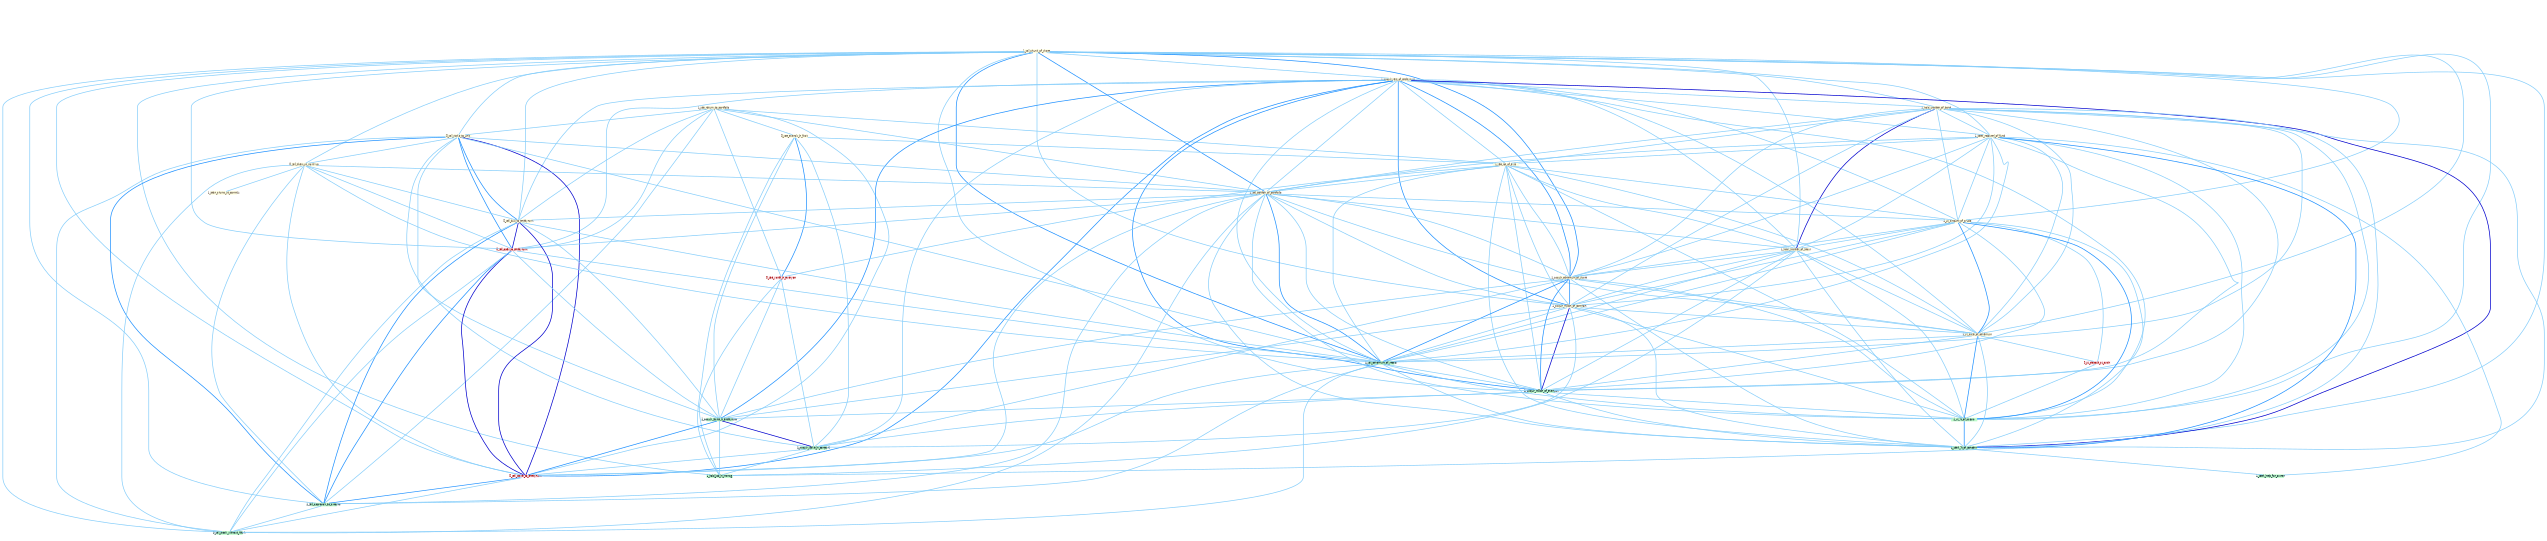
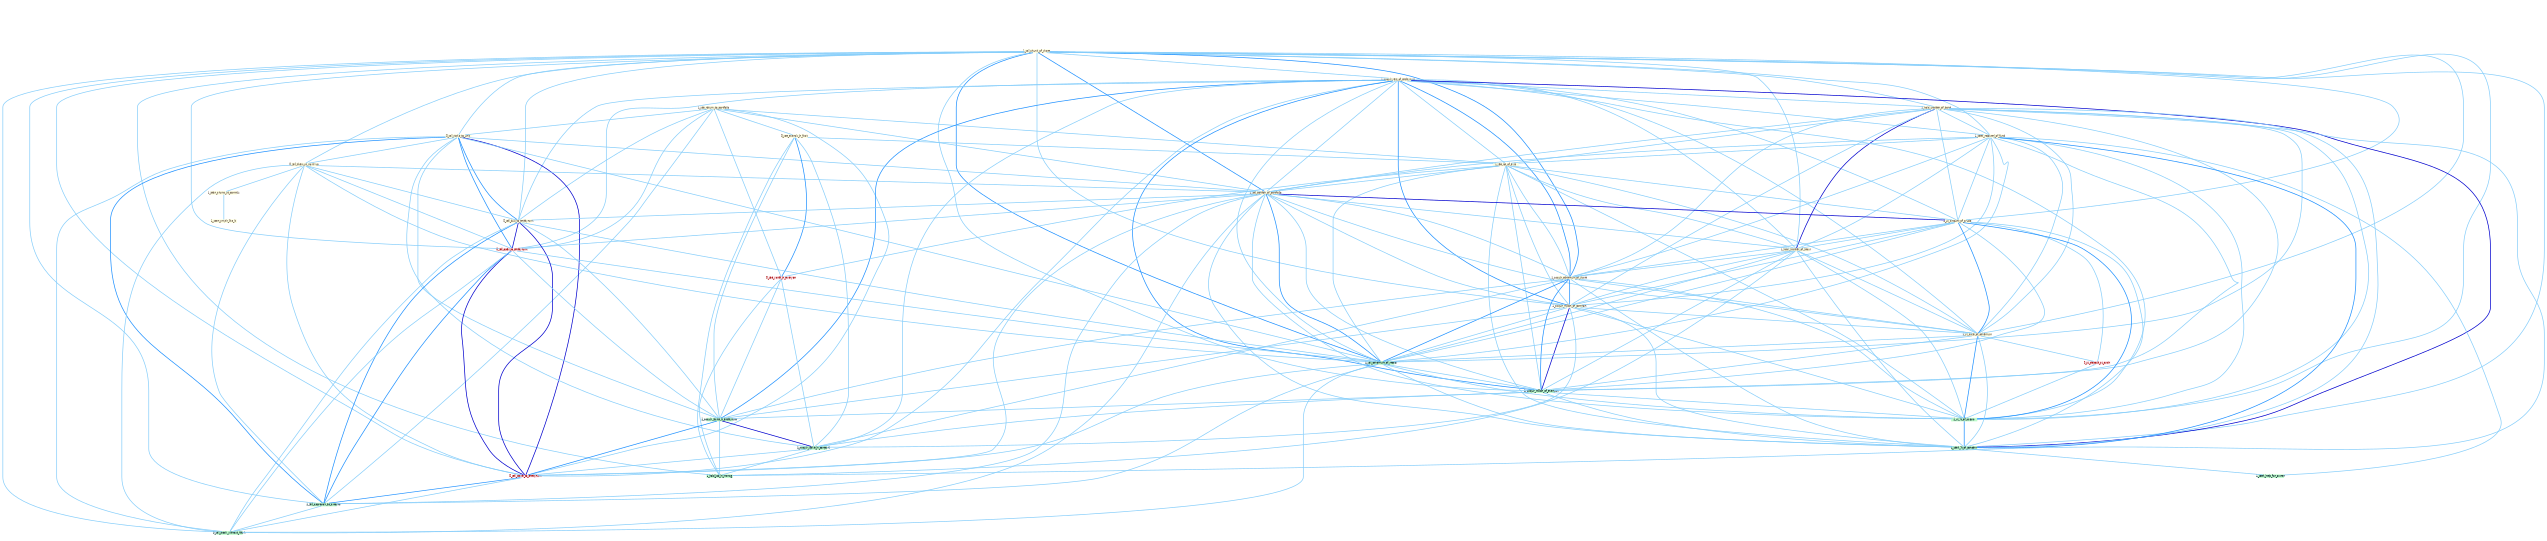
  graph {
    fontname=Lato
    node [color="#ffffe0" fixedsize=true fontcolor="#8b7d6b" fontname=Lato fontsize=4 shape=polygon style=filled]
    edge [color="#87cefa" fontname=Lato w=1]
    "1_sell_chunk_of_share " [height=.06 width=.5]
    "1_see_return_to_portfolio " [height=.06 width=.5]
    "1_acquir_rest_of_entitynam " [height=.06 width=.5]
    "0_sell_stake_to_unit " [height=.06 width=.5]
    "0_sell_them_at_mark-up " [height=.06 width=.5]
    "1_hold_smatter_of_bond " [height=.06 width=.5]
    "1_seen_chanc_at_commiss " [height=.06 width=.5]
    "1_seek_recoveri_of_fund " [height=.06 width=.5]
    "0_see_exercis_in_fact " [height=.06 width=.5]
    "1_see_lot_of_evid " [height=.06 width=.5]
    "1_sell_portion_of_portfolio " [height=.06 width=.5]
    "0_sell_busi_to_entitynam " [height=.06 width=.5]
    "1_us_amount_of_crude " [height=.06 width=.5]
+   "1_seen_anyth_like_it " [height=.06 width=.5]
    "1_hold_smatter_of_secur " [height=.06 width=.5]
    "1_acquir_othernum_of_share " [height=.06 width=.5]
    "1_acquir_million_of_common " [height=.06 width=.5]
    "1_us_base_of_othernum " [height=.06 width=.5]
    "0_sell_oper_to_entitynam " [color="#fff0f5" fontcolor="#b22222" height=.06 width=.5]
    "0_see_vaniti_in_everyon " [color="#fff0f5" fontcolor="#b22222" height=.06 width=.5]
    "0_us_deposit_as_cach " [color="#fff0f5" fontcolor="#b22222" height=.06 width=.5]
    "0_sell_stake_to_entitynam " [color="#fff0f5" fontcolor="#b22222" height=.06 width=.5]
    "1_sell_othernum_of_model " [color="#BDFCC9" fontcolor="#2f4f4f" height=.06 width=.5]
    n24 [color="#BDFCC9" fontcolor="#2f4f4f" height=.06 label="1_acquir_million_of_everyon" width=.5]
    "1_us_%_of_capac " [color="#BDFCC9" fontcolor="#2f4f4f" height=.06 width=.5]
    n26 [color="#BDFCC9" fontcolor="#2f4f4f" height=.06 label="1_sell_approach_to_amount" width=.5]
    "0_sell_stock_without_hitch " [color="#BDFCC9" fontcolor="#2f4f4f" height=.06 width=.5]
    "1_seek_%_of_concern " [color="#BDFCC9" fontcolor="#2f4f4f" height=.06 width=.5]
    "1_hold_job_in_manag " [color="#BDFCC9" fontcolor="#2f4f4f" height=.06 width=.5]
    "1_acquir_stake_in_entitynam " [color="#BDFCC9" fontcolor="#2f4f4f" height=.06 width=.5]
    "1_acquir_stake_in_compani " [color="#BDFCC9" fontcolor="#2f4f4f" height=.06 width=.5]
    "1_seek_help_for_owner " [color="#BDFCC9" fontcolor="#2f4f4f" height=.06 width=.5]
    subgraph sub_1 {
      "1_sell_chunk_of_share "
      "1_see_return_to_portfolio "
      "1_acquir_rest_of_entitynam "
      "0_sell_stake_to_unit "
      "0_sell_them_at_mark-up "
      "1_hold_smatter_of_bond "
      "1_seen_chanc_at_commiss "
      "1_seek_recoveri_of_fund "
      "0_see_exercis_in_fact "
      "1_see_lot_of_evid "
      "1_sell_portion_of_portfolio "
      "0_sell_busi_to_entitynam "
      "1_us_amount_of_crude "
+     "1_seen_anyth_like_it "
      "1_hold_smatter_of_secur "
      "1_acquir_othernum_of_share "
      "1_acquir_million_of_common "
      "1_us_base_of_othernum "
    }
    subgraph sub_2 {
      "0_sell_oper_to_entitynam "
      "0_see_vaniti_in_everyon "
      "0_us_deposit_as_cach "
      "0_sell_stake_to_entitynam "
    }
    "1_sell_chunk_of_share " -- "1_acquir_rest_of_entitynam "
    "1_sell_chunk_of_share " -- "0_sell_stake_to_unit "
    "1_sell_chunk_of_share " -- "0_sell_them_at_mark-up "
    "1_sell_chunk_of_share " -- "1_hold_smatter_of_bond "
    "1_sell_chunk_of_share " -- "1_seek_recoveri_of_fund "
    "1_sell_chunk_of_share " -- "1_sell_portion_of_portfolio " [color="#1e90ff" w=2]
    "1_sell_chunk_of_share " -- "0_sell_busi_to_entitynam "
    "1_sell_chunk_of_share " -- "1_us_amount_of_crude "
    "1_sell_chunk_of_share " -- "1_hold_smatter_of_secur "
    "1_sell_chunk_of_share " -- "1_acquir_othernum_of_share " [color="#1e90ff" w=2]
    "1_sell_chunk_of_share " -- "1_acquir_million_of_common "
    "1_sell_chunk_of_share " -- "1_us_base_of_othernum "
    "1_sell_chunk_of_share " -- "0_sell_oper_to_entitynam "
    "1_sell_chunk_of_share " -- "0_sell_stake_to_entitynam "
    "1_sell_chunk_of_share " -- "1_sell_othernum_of_model " [color="#1e90ff" w=2]
    "1_sell_chunk_of_share " -- n24
    "1_sell_chunk_of_share " -- "1_us_%_of_capac "
    "1_sell_chunk_of_share " -- n26
    "1_sell_chunk_of_share " -- "0_sell_stock_without_hitch "
    "1_sell_chunk_of_share " -- "1_seek_%_of_concern "
    "1_sell_chunk_of_share " -- "1_hold_job_in_manag "
    "1_see_return_to_portfolio " -- "0_sell_stake_to_unit "
    "1_see_return_to_portfolio " -- "0_see_exercis_in_fact "
    "1_see_return_to_portfolio " -- "1_see_lot_of_evid "
    "1_see_return_to_portfolio " -- "1_sell_portion_of_portfolio "
    "1_see_return_to_portfolio " -- "0_sell_busi_to_entitynam "
    "1_see_return_to_portfolio " -- "0_sell_oper_to_entitynam "
    "1_see_return_to_portfolio " -- "0_see_vaniti_in_everyon "
    "1_see_return_to_portfolio " -- "0_sell_stake_to_entitynam "
    "1_see_return_to_portfolio " -- n26
    "1_acquir_rest_of_entitynam " -- "1_hold_smatter_of_bond "
    "1_acquir_rest_of_entitynam " -- "1_seek_recoveri_of_fund "
    "1_acquir_rest_of_entitynam " -- "1_see_lot_of_evid "
    "1_acquir_rest_of_entitynam " -- "1_sell_portion_of_portfolio "
    "1_acquir_rest_of_entitynam " -- "0_sell_busi_to_entitynam "
    "1_acquir_rest_of_entitynam " -- "1_us_amount_of_crude "
    "1_acquir_rest_of_entitynam " -- "1_hold_smatter_of_secur "
    "1_acquir_rest_of_entitynam " -- "1_acquir_othernum_of_share " [color="#1e90ff" w=2]
    "1_acquir_rest_of_entitynam " -- "1_acquir_million_of_common " [color="#1e90ff" w=2]
    "1_acquir_rest_of_entitynam " -- "1_us_base_of_othernum "
    "1_acquir_rest_of_entitynam " -- "0_sell_oper_to_entitynam "
-   "1_acquir_rest_of_entitynam " -- "0_sell_stake_to_entitynam " [color="#1e90ff"]
+   "1_acquir_rest_of_entitynam " -- "0_sell_stake_to_entitynam "
    "1_acquir_rest_of_entitynam " -- "1_sell_othernum_of_model "
    "1_acquir_rest_of_entitynam " -- n24 [color="#1e90ff" w=2]
    "1_acquir_rest_of_entitynam " -- "1_us_%_of_capac "
    "1_acquir_rest_of_entitynam " -- "1_seek_%_of_concern " [color="#0000cd"]
    "1_acquir_rest_of_entitynam " -- "1_acquir_stake_in_entitynam " [color="#1e90ff" w=2]
    "1_acquir_rest_of_entitynam " -- "1_acquir_stake_in_compani "
    "0_sell_stake_to_unit " -- "0_sell_them_at_mark-up "
    "0_sell_stake_to_unit " -- "1_sell_portion_of_portfolio "
    "0_sell_stake_to_unit " -- "0_sell_busi_to_entitynam " [color="#1e90ff" w=2]
    "0_sell_stake_to_unit " -- "0_sell_oper_to_entitynam " [color="#1e90ff" w=2]
    "0_sell_stake_to_unit " -- "0_sell_stake_to_entitynam " [color="#0000cd" w=3]
    "0_sell_stake_to_unit " -- "1_sell_othernum_of_model "
    "0_sell_stake_to_unit " -- n26 [color="#1e90ff" w=2]
    "0_sell_stake_to_unit " -- "0_sell_stock_without_hitch "
    "0_sell_stake_to_unit " -- "1_acquir_stake_in_entitynam "
    "0_sell_stake_to_unit " -- "1_acquir_stake_in_compani "
    "0_sell_them_at_mark-up " -- "1_seen_chanc_at_commiss "
    "0_sell_them_at_mark-up " -- "1_sell_portion_of_portfolio "
    "0_sell_them_at_mark-up " -- "0_sell_busi_to_entitynam "
    "0_sell_them_at_mark-up " -- "0_sell_oper_to_entitynam "
    "0_sell_them_at_mark-up " -- "0_sell_stake_to_entitynam "
    "0_sell_them_at_mark-up " -- "1_sell_othernum_of_model "
    "0_sell_them_at_mark-up " -- n26
    "0_sell_them_at_mark-up " -- "0_sell_stock_without_hitch "
    "1_hold_smatter_of_bond " -- "1_seek_recoveri_of_fund "
    "1_hold_smatter_of_bond " -- "1_see_lot_of_evid "
    "1_hold_smatter_of_bond " -- "1_sell_portion_of_portfolio "
    "1_hold_smatter_of_bond " -- "1_us_amount_of_crude "
    "1_hold_smatter_of_bond " -- "1_hold_smatter_of_secur " [color="#0000cd" w=3]
    "1_hold_smatter_of_bond " -- "1_acquir_othernum_of_share "
    "1_hold_smatter_of_bond " -- "1_acquir_million_of_common "
    "1_hold_smatter_of_bond " -- "1_us_base_of_othernum "
    "1_hold_smatter_of_bond " -- "1_sell_othernum_of_model "
    "1_hold_smatter_of_bond " -- n24
    "1_hold_smatter_of_bond " -- "1_us_%_of_capac "
    "1_hold_smatter_of_bond " -- "1_seek_%_of_concern "
    "1_hold_smatter_of_bond " -- "1_hold_job_in_manag "
+   "1_seen_chanc_at_commiss " -- "1_seen_anyth_like_it "
    "1_seek_recoveri_of_fund " -- "1_see_lot_of_evid "
    "1_seek_recoveri_of_fund " -- "1_sell_portion_of_portfolio "
    "1_seek_recoveri_of_fund " -- "1_us_amount_of_crude "
    "1_seek_recoveri_of_fund " -- "1_hold_smatter_of_secur "
    "1_seek_recoveri_of_fund " -- "1_acquir_othernum_of_share "
    "1_seek_recoveri_of_fund " -- "1_acquir_million_of_common "
    "1_seek_recoveri_of_fund " -- "1_us_base_of_othernum "
    "1_seek_recoveri_of_fund " -- "1_sell_othernum_of_model "
    "1_seek_recoveri_of_fund " -- n24
    "1_seek_recoveri_of_fund " -- "1_us_%_of_capac "
    "1_seek_recoveri_of_fund " -- "1_seek_%_of_concern " [color="#1e90ff" w=2]
    "1_seek_recoveri_of_fund " -- "1_seek_help_for_owner "
    "0_see_exercis_in_fact " -- "1_see_lot_of_evid "
    "0_see_exercis_in_fact " -- "0_see_vaniti_in_everyon " [color="#1e90ff" w=2]
    "0_see_exercis_in_fact " -- "1_hold_job_in_manag "
    "0_see_exercis_in_fact " -- "1_acquir_stake_in_entitynam "
    "0_see_exercis_in_fact " -- "1_acquir_stake_in_compani "
    "1_see_lot_of_evid " -- "1_sell_portion_of_portfolio "
    "1_see_lot_of_evid " -- "1_us_amount_of_crude "
    "1_see_lot_of_evid " -- "1_hold_smatter_of_secur "
    "1_see_lot_of_evid " -- "1_acquir_othernum_of_share "
    "1_see_lot_of_evid " -- "1_acquir_million_of_common "
    "1_see_lot_of_evid " -- "1_us_base_of_othernum "
    "1_see_lot_of_evid " -- "0_see_vaniti_in_everyon "
    "1_see_lot_of_evid " -- "1_sell_othernum_of_model "
    "1_see_lot_of_evid " -- n24
    "1_see_lot_of_evid " -- "1_us_%_of_capac "
    "1_see_lot_of_evid " -- "1_seek_%_of_concern "
    "1_sell_portion_of_portfolio " -- "0_sell_busi_to_entitynam "
-   "1_sell_portion_of_portfolio " -- "1_us_amount_of_crude "
+   "1_sell_portion_of_portfolio " -- "1_us_amount_of_crude " [color="#0000cd"]
    "1_sell_portion_of_portfolio " -- "1_hold_smatter_of_secur "
    "1_sell_portion_of_portfolio " -- "1_acquir_othernum_of_share "
    "1_sell_portion_of_portfolio " -- "1_acquir_million_of_common "
    "1_sell_portion_of_portfolio " -- "1_us_base_of_othernum "
    "1_sell_portion_of_portfolio " -- "0_sell_oper_to_entitynam "
    "1_sell_portion_of_portfolio " -- "0_sell_stake_to_entitynam "
    "1_sell_portion_of_portfolio " -- "1_sell_othernum_of_model " [color="#1e90ff" w=2]
    "1_sell_portion_of_portfolio " -- n24
    "1_sell_portion_of_portfolio " -- "1_us_%_of_capac "
    "1_sell_portion_of_portfolio " -- n26
    "1_sell_portion_of_portfolio " -- "0_sell_stock_without_hitch "
    "1_sell_portion_of_portfolio " -- "1_seek_%_of_concern "
    "0_sell_busi_to_entitynam " -- "0_sell_oper_to_entitynam " [color="#0000cd" w=3]
    "0_sell_busi_to_entitynam " -- "0_sell_stake_to_entitynam " [color="#0000cd" w=3]
    "0_sell_busi_to_entitynam " -- "1_sell_othernum_of_model "
    "0_sell_busi_to_entitynam " -- n26 [color="#1e90ff" w=2]
    "0_sell_busi_to_entitynam " -- "0_sell_stock_without_hitch "
    "0_sell_busi_to_entitynam " -- "1_acquir_stake_in_entitynam "
    "1_us_amount_of_crude " -- "1_hold_smatter_of_secur "
    "1_us_amount_of_crude " -- "1_acquir_othernum_of_share "
    "1_us_amount_of_crude " -- "1_acquir_million_of_common "
    "1_us_amount_of_crude " -- "1_us_base_of_othernum " [color="#1e90ff" w=2]
    "1_us_amount_of_crude " -- "0_us_deposit_as_cach "
    "1_us_amount_of_crude " -- "1_sell_othernum_of_model "
    "1_us_amount_of_crude " -- n24
    "1_us_amount_of_crude " -- "1_us_%_of_capac " [color="#1e90ff" w=2]
    "1_us_amount_of_crude " -- "1_seek_%_of_concern "
    "1_hold_smatter_of_secur " -- "1_acquir_othernum_of_share "
    "1_hold_smatter_of_secur " -- "1_acquir_million_of_common "
    "1_hold_smatter_of_secur " -- "1_us_base_of_othernum "
    "1_hold_smatter_of_secur " -- "1_sell_othernum_of_model "
    "1_hold_smatter_of_secur " -- n24
    "1_hold_smatter_of_secur " -- "1_us_%_of_capac "
    "1_hold_smatter_of_secur " -- "1_seek_%_of_concern "
    "1_hold_smatter_of_secur " -- "1_hold_job_in_manag "
    "1_acquir_othernum_of_share " -- "1_acquir_million_of_common " [color="#1e90ff" w=2]
    "1_acquir_othernum_of_share " -- "1_us_base_of_othernum "
    "1_acquir_othernum_of_share " -- "1_sell_othernum_of_model " [color="#1e90ff" w=2]
    "1_acquir_othernum_of_share " -- n24 [color="#1e90ff" w=2]
    "1_acquir_othernum_of_share " -- "1_us_%_of_capac "
    "1_acquir_othernum_of_share " -- "1_seek_%_of_concern "
    "1_acquir_othernum_of_share " -- "1_acquir_stake_in_entitynam "
    "1_acquir_othernum_of_share " -- "1_acquir_stake_in_compani "
    "1_acquir_million_of_common " -- "1_us_base_of_othernum "
    "1_acquir_million_of_common " -- "1_sell_othernum_of_model "
    "1_acquir_million_of_common " -- n24 [color="#0000cd" w=3]
    "1_acquir_million_of_common " -- "1_us_%_of_capac "
    "1_acquir_million_of_common " -- "1_seek_%_of_concern "
    "1_acquir_million_of_common " -- "1_acquir_stake_in_entitynam "
    "1_acquir_million_of_common " -- "1_acquir_stake_in_compani "
    "1_us_base_of_othernum " -- "0_us_deposit_as_cach "
    "1_us_base_of_othernum " -- "1_sell_othernum_of_model "
    "1_us_base_of_othernum " -- n24
    "1_us_base_of_othernum " -- "1_us_%_of_capac " [color="#1e90ff" w=2]
    "1_us_base_of_othernum " -- "1_seek_%_of_concern "
    "0_sell_oper_to_entitynam " -- "0_sell_stake_to_entitynam " [color="#0000cd" w=3]
    "0_sell_oper_to_entitynam " -- "1_sell_othernum_of_model "
    "0_sell_oper_to_entitynam " -- n26 [color="#1e90ff" w=2]
    "0_sell_oper_to_entitynam " -- "0_sell_stock_without_hitch "
    "0_sell_oper_to_entitynam " -- "1_acquir_stake_in_entitynam "
    "0_see_vaniti_in_everyon " -- "1_hold_job_in_manag "
    "0_see_vaniti_in_everyon " -- "1_acquir_stake_in_entitynam "
    "0_see_vaniti_in_everyon " -- "1_acquir_stake_in_compani "
    "0_us_deposit_as_cach " -- "1_us_%_of_capac "
    "0_sell_stake_to_entitynam " -- n26 [color="#1e90ff" w=2]
    "0_sell_stake_to_entitynam " -- "0_sell_stock_without_hitch "
    "1_sell_othernum_of_model " -- "0_sell_stake_to_entitynam "
    "1_sell_othernum_of_model " -- n24
    "1_sell_othernum_of_model " -- "1_us_%_of_capac "
    "1_sell_othernum_of_model " -- n26
    "1_sell_othernum_of_model " -- "0_sell_stock_without_hitch "
    "1_sell_othernum_of_model " -- "1_seek_%_of_concern "
    n24 -- "1_us_%_of_capac "
    n24 -- "1_seek_%_of_concern "
    n24 -- "1_acquir_stake_in_entitynam "
    n24 -- "1_acquir_stake_in_compani "
    "1_us_%_of_capac " -- "1_seek_%_of_concern " [color="#1e90ff" w=2]
    n26 -- "0_sell_stock_without_hitch "
    "1_seek_%_of_concern " -- "1_seek_help_for_owner "
    "1_acquir_stake_in_entitynam " -- "0_sell_stake_to_entitynam " [color="#1e90ff" w=2]
    "1_acquir_stake_in_entitynam " -- "1_hold_job_in_manag "
    "1_acquir_stake_in_entitynam " -- "1_acquir_stake_in_compani " [color="#0000cd" w=3]
    "1_acquir_stake_in_compani " -- "0_sell_stake_to_entitynam "
    "1_acquir_stake_in_compani " -- "1_hold_job_in_manag "
  }
